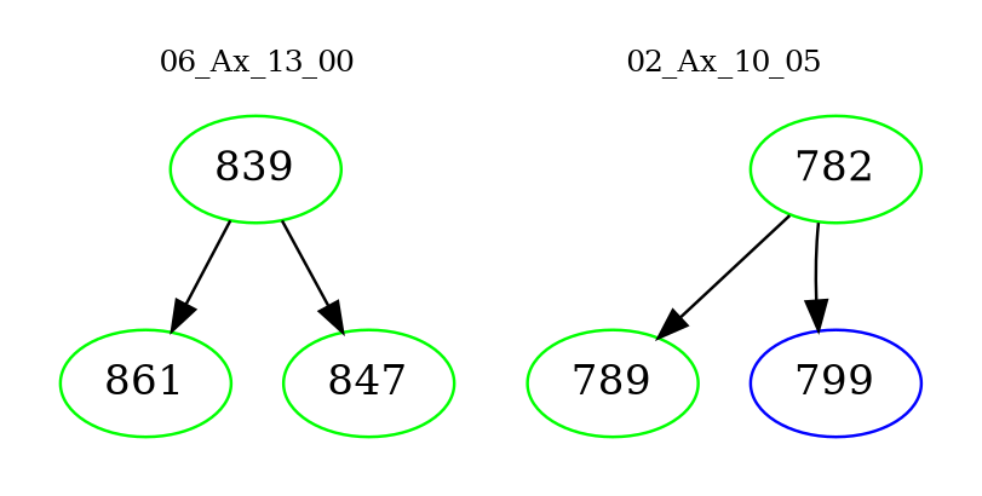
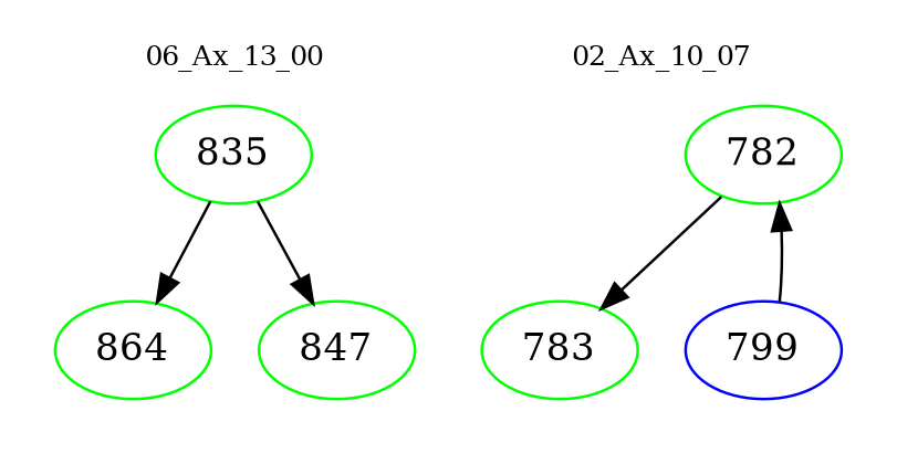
  digraph {
    node [color=green]
    edge [color=black]
-   n1 [label=839]
-   n2 [label=861]
+   n1 [label=835]
+   n2 [label=864]
    n3 [label=847]
    n4 [label=782]
-   n5 [label=789]
+   n5 [label=783]
    n6 [color=blue label=799]
    subgraph cluster_1 {
      color=white
      fontsize=10
      label="06_Ax_13_00"
      n1
      n2
      n3
    }
    subgraph cluster_2 {
      color=white
      fontsize=10
-     label="02_Ax_10_05"
+     label="02_Ax_10_07"
      n4
      n5
      n6
    }
    n1 -> n2
    n1 -> n3
    n4 -> n5
-   n4 -> n6
+   n6 -> n4
  }
